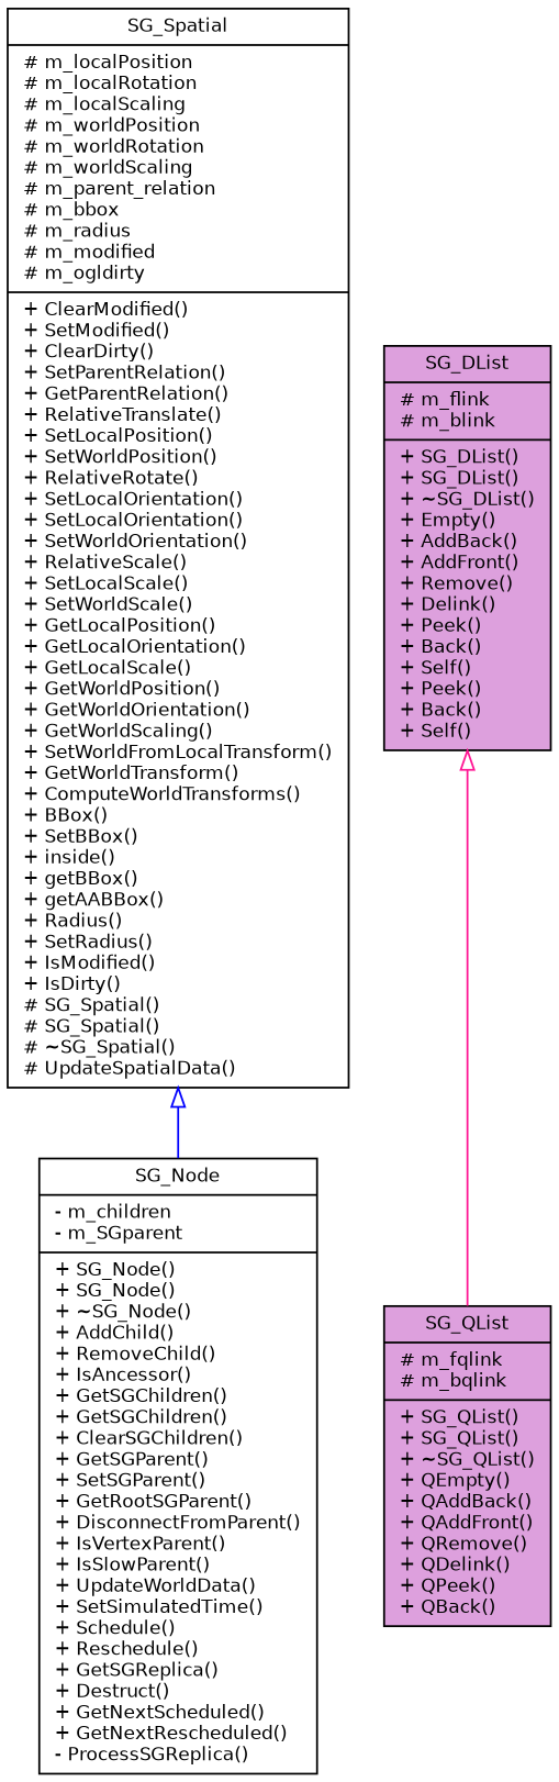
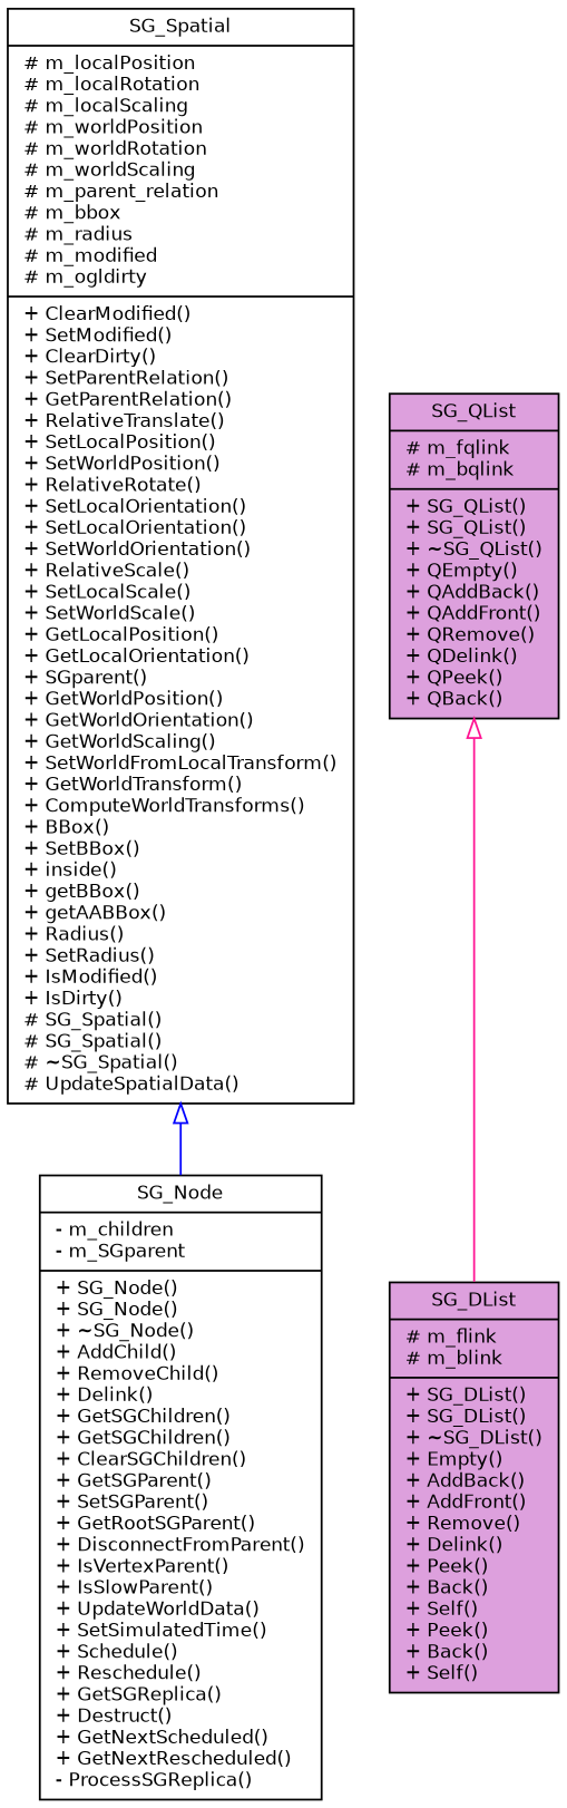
  digraph {
    node [color=black fillcolor=white fontname=Helvetica fontsize=10 shape=record style=filled]
    edge [arrowtail=empty dir=back fontname=Helvetica fontsize=10 labelfontname=Helvetica labelfontsize=10 style=solid]
-   n1 [fontcolor=black height=0.2 label="{SG_Node\n|- m_children\l- m_SGparent\l|+ SG_Node()\l+ SG_Node()\l+ ~SG_Node()\l+ AddChild()\l+ RemoveChild()\l+ IsAncessor()\l+ GetSGChildren()\l+ GetSGChildren()\l+ ClearSGChildren()\l+ GetSGParent()\l+ SetSGParent()\l+ GetRootSGParent()\l+ DisconnectFromParent()\l+ IsVertexParent()\l+ IsSlowParent()\l+ UpdateWorldData()\l+ SetSimulatedTime()\l+ Schedule()\l+ Reschedule()\l+ GetSGReplica()\l+ Destruct()\l+ GetNextScheduled()\l+ GetNextRescheduled()\l- ProcessSGReplica()\l}" width=0.4]
-   n2 [height=0.2 label="{SG_Spatial\n|# m_localPosition\l# m_localRotation\l# m_localScaling\l# m_worldPosition\l# m_worldRotation\l# m_worldScaling\l# m_parent_relation\l# m_bbox\l# m_radius\l# m_modified\l# m_ogldirty\l|+ ClearModified()\l+ SetModified()\l+ ClearDirty()\l+ SetParentRelation()\l+ GetParentRelation()\l+ RelativeTranslate()\l+ SetLocalPosition()\l+ SetWorldPosition()\l+ RelativeRotate()\l+ SetLocalOrientation()\l+ SetLocalOrientation()\l+ SetWorldOrientation()\l+ RelativeScale()\l+ SetLocalScale()\l+ SetWorldScale()\l+ GetLocalPosition()\l+ GetLocalOrientation()\l+ GetLocalScale()\l+ GetWorldPosition()\l+ GetWorldOrientation()\l+ GetWorldScaling()\l+ SetWorldFromLocalTransform()\l+ GetWorldTransform()\l+ ComputeWorldTransforms()\l+ BBox()\l+ SetBBox()\l+ inside()\l+ getBBox()\l+ getAABBox()\l+ Radius()\l+ SetRadius()\l+ IsModified()\l+ IsDirty()\l# SG_Spatial()\l# SG_Spatial()\l# ~SG_Spatial()\l# UpdateSpatialData()\l}" width=0.4]
+   n1 [fontcolor=black height=0.2 label="{SG_Node\n|- m_children\l- m_SGparent\l|+ SG_Node()\l+ SG_Node()\l+ ~SG_Node()\l+ AddChild()\l+ RemoveChild()\l+ Delink()\l+ GetSGChildren()\l+ GetSGChildren()\l+ ClearSGChildren()\l+ GetSGParent()\l+ SetSGParent()\l+ GetRootSGParent()\l+ DisconnectFromParent()\l+ IsVertexParent()\l+ IsSlowParent()\l+ UpdateWorldData()\l+ SetSimulatedTime()\l+ Schedule()\l+ Reschedule()\l+ GetSGReplica()\l+ Destruct()\l+ GetNextScheduled()\l+ GetNextRescheduled()\l- ProcessSGReplica()\l}" width=0.4]
+   n2 [height=0.2 label="{SG_Spatial\n|# m_localPosition\l# m_localRotation\l# m_localScaling\l# m_worldPosition\l# m_worldRotation\l# m_worldScaling\l# m_parent_relation\l# m_bbox\l# m_radius\l# m_modified\l# m_ogldirty\l|+ ClearModified()\l+ SetModified()\l+ ClearDirty()\l+ SetParentRelation()\l+ GetParentRelation()\l+ RelativeTranslate()\l+ SetLocalPosition()\l+ SetWorldPosition()\l+ RelativeRotate()\l+ SetLocalOrientation()\l+ SetLocalOrientation()\l+ SetWorldOrientation()\l+ RelativeScale()\l+ SetLocalScale()\l+ SetWorldScale()\l+ GetLocalPosition()\l+ GetLocalOrientation()\l+ SGparent()\l+ GetWorldPosition()\l+ GetWorldOrientation()\l+ GetWorldScaling()\l+ SetWorldFromLocalTransform()\l+ GetWorldTransform()\l+ ComputeWorldTransforms()\l+ BBox()\l+ SetBBox()\l+ inside()\l+ getBBox()\l+ getAABBox()\l+ Radius()\l+ SetRadius()\l+ IsModified()\l+ IsDirty()\l# SG_Spatial()\l# SG_Spatial()\l# ~SG_Spatial()\l# UpdateSpatialData()\l}" width=0.4]
    n3 [fillcolor=plum height=0.2 label="{SG_QList\n|# m_fqlink\l# m_bqlink\l|+ SG_QList()\l+ SG_QList()\l+ ~SG_QList()\l+ QEmpty()\l+ QAddBack()\l+ QAddFront()\l+ QRemove()\l+ QDelink()\l+ QPeek()\l+ QBack()\l}" width=0.4]
    n4 [fillcolor=plum height=0.2 label="{SG_DList\n|# m_flink\l# m_blink\l|+ SG_DList()\l+ SG_DList()\l+ ~SG_DList()\l+ Empty()\l+ AddBack()\l+ AddFront()\l+ Remove()\l+ Delink()\l+ Peek()\l+ Back()\l+ Self()\l+ Peek()\l+ Back()\l+ Self()\l}" width=0.4]
    n2 -> n1 [color=blue]
-   n4 -> n3 [color=deeppink]
+   n3 -> n4 [color=deeppink]
  }
